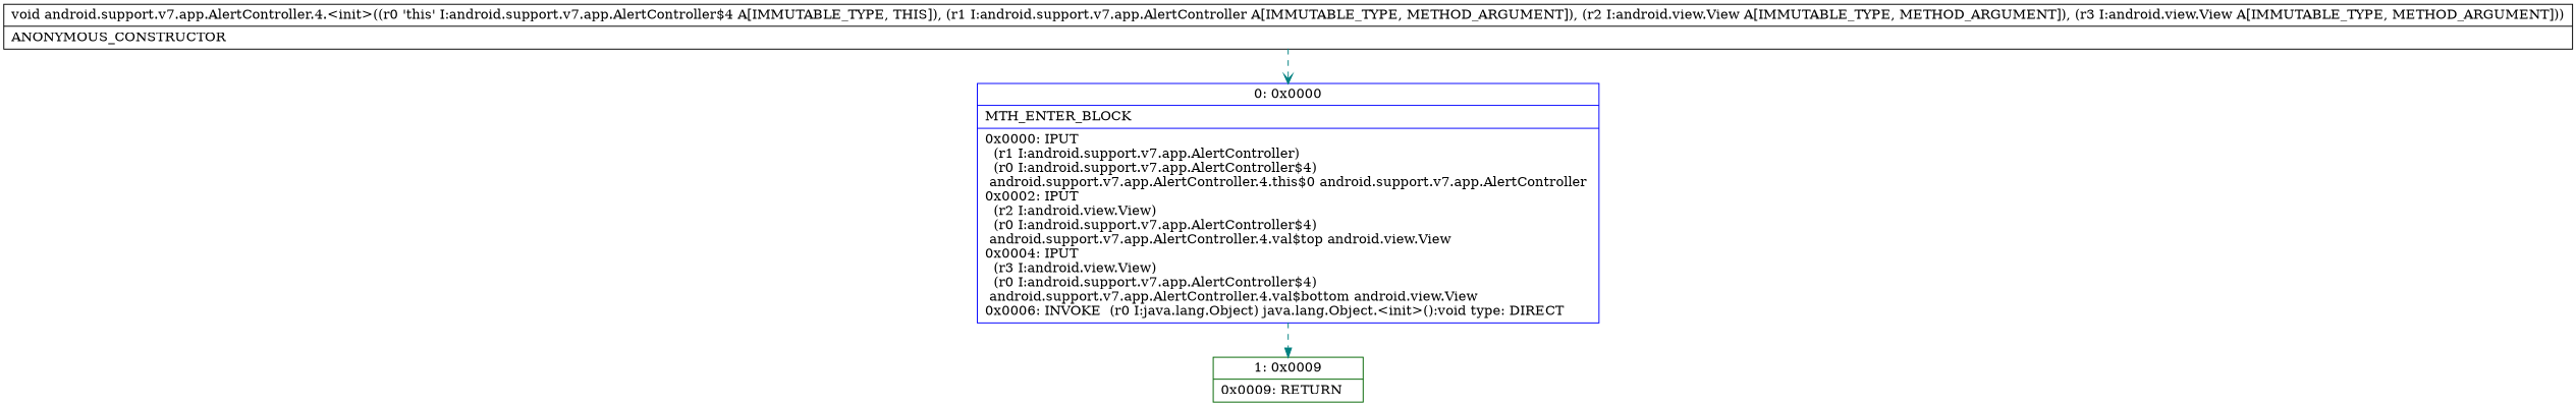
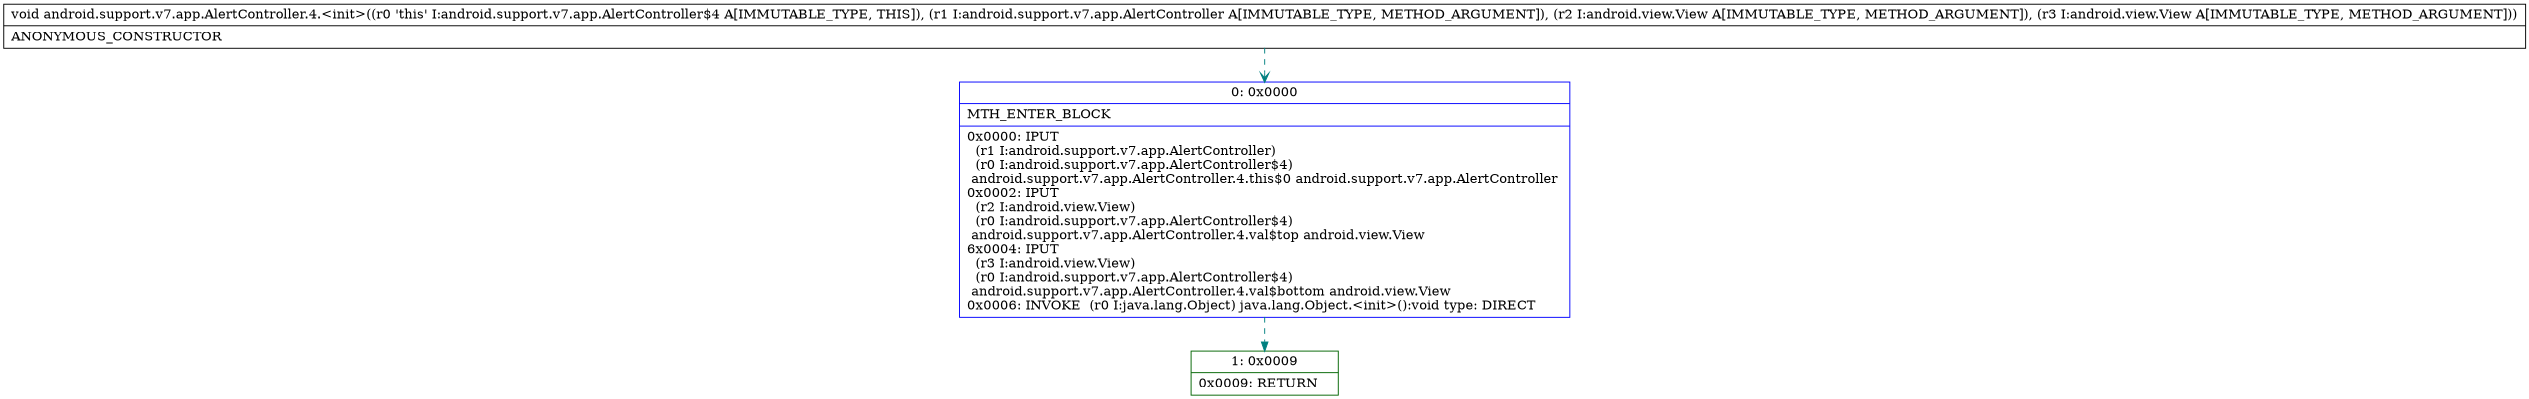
  digraph {
    node [shape=record]
    edge [color=teal style=dashed]
-   n1 [label="{0\:\ 0x0000|MTH_ENTER_BLOCK\l|0x0000: IPUT  \l  (r1 I:android.support.v7.app.AlertController)\l  (r0 I:android.support.v7.app.AlertController$4)\l android.support.v7.app.AlertController.4.this$0 android.support.v7.app.AlertController \l0x0002: IPUT  \l  (r2 I:android.view.View)\l  (r0 I:android.support.v7.app.AlertController$4)\l android.support.v7.app.AlertController.4.val$top android.view.View \l0x0004: IPUT  \l  (r3 I:android.view.View)\l  (r0 I:android.support.v7.app.AlertController$4)\l android.support.v7.app.AlertController.4.val$bottom android.view.View \l0x0006: INVOKE  (r0 I:java.lang.Object) java.lang.Object.\<init\>():void type: DIRECT \l}" color=blue]
+   n1 [label="{0\:\ 0x0000|MTH_ENTER_BLOCK\l|0x0000: IPUT  \l  (r1 I:android.support.v7.app.AlertController)\l  (r0 I:android.support.v7.app.AlertController$4)\l android.support.v7.app.AlertController.4.this$0 android.support.v7.app.AlertController \l0x0002: IPUT  \l  (r2 I:android.view.View)\l  (r0 I:android.support.v7.app.AlertController$4)\l android.support.v7.app.AlertController.4.val$top android.view.View \l6x0004: IPUT  \l  (r3 I:android.view.View)\l  (r0 I:android.support.v7.app.AlertController$4)\l android.support.v7.app.AlertController.4.val$bottom android.view.View \l0x0006: INVOKE  (r0 I:java.lang.Object) java.lang.Object.\<init\>():void type: DIRECT \l}" color=blue]
    n2 [label="{1\:\ 0x0009|0x0009: RETURN   \l}" color=darkgreen]
    n3 [label="{void android.support.v7.app.AlertController.4.\<init\>((r0 'this' I:android.support.v7.app.AlertController$4 A[IMMUTABLE_TYPE, THIS]), (r1 I:android.support.v7.app.AlertController A[IMMUTABLE_TYPE, METHOD_ARGUMENT]), (r2 I:android.view.View A[IMMUTABLE_TYPE, METHOD_ARGUMENT]), (r3 I:android.view.View A[IMMUTABLE_TYPE, METHOD_ARGUMENT]))  | ANONYMOUS_CONSTRUCTOR\l}" color=black]
    n1 -> n2 [arrowhead=normal]
    n3 -> n1 [arrowhead=vee]
  }
